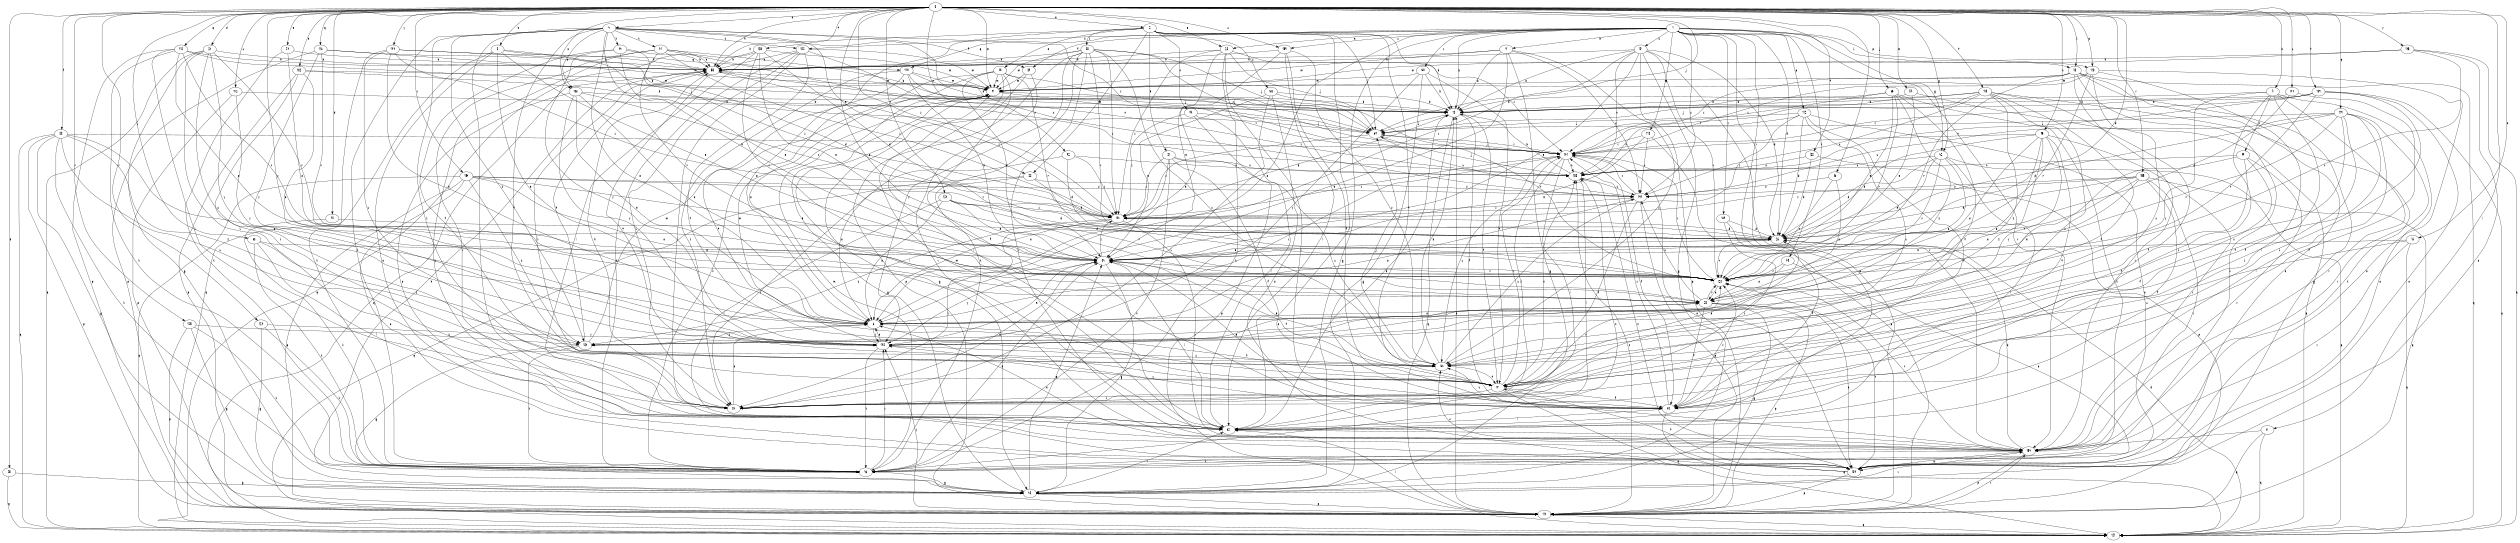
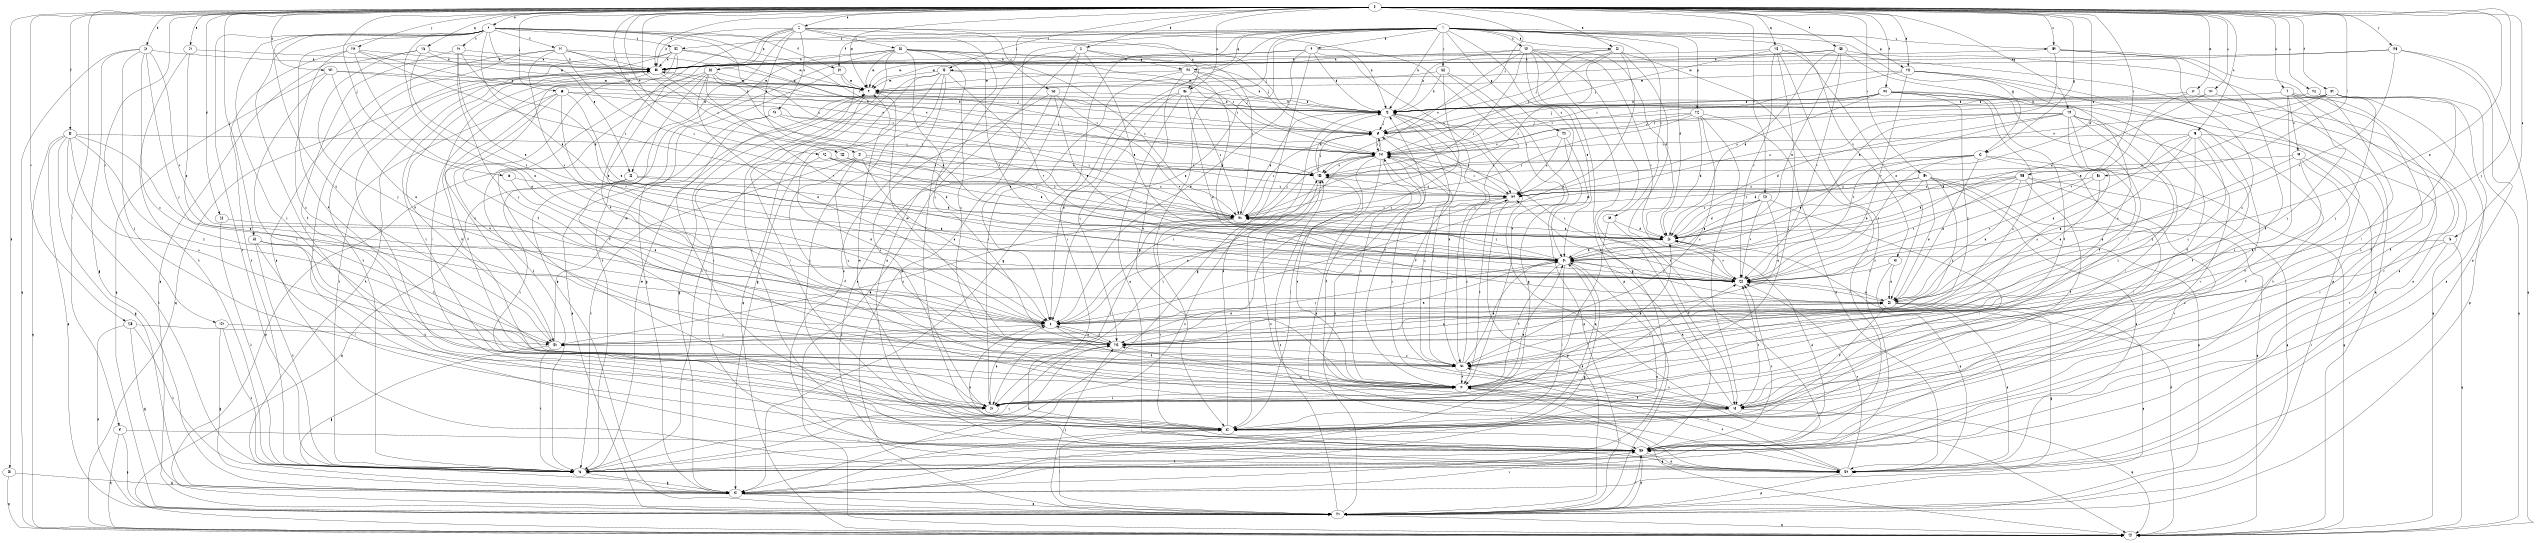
  strict digraph {
    fontname="Patrick Hand"
    node [fontname="Patrick Hand"]
    edge [fontname="Patrick Hand"]
    0
    2
    4
    7
    8
    16
    20
    23
    24
    25
    26
    27
    28
    38
    42
    55
    56
    61
    63
    65
+   66
    69
    78
    87
    91
    92
    95
    102
    106
    110
    116
    118
    119
    124
    125
    127
    134
    135
    138
    139
    140
    142
    147
    154
    155
    159
    175
    177
    178
    6
    13
    62
    30
    31
    33
    80
    97
    141
    163
    39
    149
    182
    34
    71
    74
    76
    84
    171
    184
    157
    40
    99
    107
    120
    121
    164
    48
    114
    128
    100
    1
    9
    70
    112
    113
    168
    169
    181
    0 -> 2 [label=a]
    0 -> 4 [label=a]
    0 -> 7 [label=b]
    0 -> 8 [label=b]
    0 -> 16 [label=c]
    0 -> 20 [label=c]
    0 -> 23 [label=d]
    0 -> 24 [label=d]
    0 -> 25 [label=d]
    0 -> 26 [label=d]
    0 -> 27 [label=e]
    0 -> 28 [label=e]
    0 -> 38 [label=f]
    0 -> 42 [label=g]
    0 -> 55 [label=h]
    0 -> 56 [label=i]
    0 -> 61 [label=i]
    0 -> 63 [label=j]
    0 -> 65 [label=j]
+   0 -> 66 [label=j]
    0 -> 69 [label=j]
    0 -> 78 [label=l]
    0 -> 87 [label=m]
    0 -> 91 [label=m]
    0 -> 92 [label=n]
    0 -> 95 [label=n]
    0 -> 102 [label=o]
    0 -> 106 [label=o]
    0 -> 110 [label=p]
    0 -> 116 [label=q]
    0 -> 118 [label=q]
    0 -> 119 [label=q]
    0 -> 124 [label=r]
    0 -> 125 [label=r]
    0 -> 127 [label=r]
    0 -> 134 [label=s]
    0 -> 135 [label=t]
    0 -> 138 [label=t]
    0 -> 139 [label=t]
    0 -> 140 [label=t]
    0 -> 142 [label=u]
    0 -> 147 [label=u]
    0 -> 154 [label=v]
    0 -> 155 [label=v]
    0 -> 159 [label=w]
    0 -> 175 [label=y]
    0 -> 177 [label=y]
    0 -> 178 [label=y]
    2 -> 55 [label=h]
    2 -> 69 [label=j]
    2 -> 6 [label=a]
    2 -> 13 [label=b]
    2 -> 62 [label=i]
    2 -> 30 [label=e]
    2 -> 31 [label=e]
    2 -> 33 [label=e]
    2 -> 80 [label=l]
    2 -> 97 [label=n]
    2 -> 141 [label=t]
    2 -> 163 [label=w]
    4 -> 106 [label=o]
    4 -> 6 [label=a]
    4 -> 62 [label=i]
    4 -> 33 [label=e]
    4 -> 141 [label=t]
    4 -> 39 [label=f]
    4 -> 149 [label=u]
    4 -> 182 [label=z]
    4 -> 34 [label=e]
    4 -> 71 [label=k]
    4 -> 74 [label=k]
    4 -> 76 [label=k]
    4 -> 84 [label=l]
    4 -> 171 [label=x]
    4 -> 184 [label=z]
    7 -> 178 [label=y]
    7 -> 13 [label=b]
    7 -> 84 [label=l]
    7 -> 157 [label=v]
    7 -> 40 [label=f]
    7 -> 99 [label=n]
    7 -> 107 [label=o]
    8 -> 134 [label=s]
    8 -> 6 [label=a]
    8 -> 34 [label=e]
    8 -> 107 [label=o]
    8 -> 120 [label=q]
    8 -> 121 [label=q]
    16 -> 34 [label=e]
    16 -> 157 [label=v]
    16 -> 121 [label=q]
    16 -> 164 [label=w]
    20 -> 6 [label=a]
    20 -> 149 [label=u]
    20 -> 40 [label=f]
    20 -> 107 [label=o]
    20 -> 48 [label=g]
    20 -> 114 [label=p]
    20 -> 128 [label=r]
    23 -> 26 [label=d]
    23 -> 76 [label=k]
    24 -> 55 [label=h]
    24 -> 178 [label=y]
    24 -> 84 [label=l]
    24 -> 121 [label=q]
    24 -> 164 [label=w]
    24 -> 48 [label=g]
    24 -> 128 [label=r]
    25 -> 121 [label=q]
    25 -> 48 [label=g]
    26 -> 34 [label=e]
    26 -> 128 [label=r]
    27 -> 20 [label=c]
    27 -> 55 [label=h]
    27 -> 76 [label=k]
    28 -> 55 [label=h]
    28 -> 69 [label=j]
    28 -> 134 [label=s]
    28 -> 6 [label=a]
    28 -> 76 [label=k]
    28 -> 171 [label=x]
    28 -> 157 [label=v]
    38 -> 6 [label=a]
    38 -> 76 [label=k]
    38 -> 171 [label=x]
    38 -> 184 [label=z]
    38 -> 121 [label=q]
    38 -> 164 [label=w]
    38 -> 48 [label=g]
    38 -> 114 [label=p]
    42 -> 20 [label=c]
    42 -> 26 [label=d]
    42 -> 62 [label=i]
    42 -> 34 [label=e]
    42 -> 121 [label=q]
    42 -> 128 [label=r]
    42 -> 100 [label=n]
    55 -> 91 [label=m]
    55 -> 134 [label=s]
    55 -> 141 [label=t]
    55 -> 84 [label=l]
    55 -> 121 [label=q]
    56 -> 20 [label=c]
    56 -> 149 [label=u]
    56 -> 128 [label=r]
    61 -> 157 [label=v]
    61 -> 121 [label=q]
    61 -> 114 [label=p]
    63 -> 62 [label=i]
    63 -> 34 [label=e]
    63 -> 76 [label=k]
    63 -> 184 [label=z]
    65 -> 13 [label=b]
    65 -> 141 [label=t]
    65 -> 34 [label=e]
    65 -> 76 [label=k]
    65 -> 171 [label=x]
    65 -> 184 [label=z]
    65 -> 128 [label=r]
+   66 -> 6 [label=a]
+   66 -> 149 [label=u]
    69 -> 55 [label=h]
    69 -> 134 [label=s]
    69 -> 149 [label=u]
    69 -> 171 [label=x]
    78 -> 91 [label=m]
    78 -> 76 [label=k]
    78 -> 171 [label=x]
    78 -> 157 [label=v]
    78 -> 107 [label=o]
    78 -> 121 [label=q]
    78 -> 48 [label=g]
    78 -> 128 [label=r]
    87 -> 13 [label=b]
    87 -> 34 [label=e]
    87 -> 121 [label=q]
    91 -> 13 [label=b]
    91 -> 62 [label=i]
    91 -> 171 [label=x]
    91 -> 48 [label=g]
    92 -> 26 [label=d]
    92 -> 134 [label=s]
    92 -> 6 [label=a]
    92 -> 100 [label=n]
    95 -> 20 [label=c]
    95 -> 26 [label=d]
    95 -> 178 [label=y]
    95 -> 6 [label=a]
    95 -> 141 [label=t]
    95 -> 171 [label=x]
    95 -> 184 [label=z]
    95 -> 157 [label=v]
    102 -> 91 [label=m]
    102 -> 6 [label=a]
    102 -> 13 [label=b]
    102 -> 84 [label=l]
    102 -> 114 [label=p]
    106 -> 20 [label=c]
    106 -> 134 [label=s]
    106 -> 178 [label=y]
    106 -> 6 [label=a]
    106 -> 13 [label=b]
    106 -> 107 [label=o]
    110 -> 91 [label=m]
    110 -> 62 [label=i]
    110 -> 171 [label=x]
    110 -> 107 [label=o]
    110 -> 164 [label=w]
    110 -> 128 [label=r]
    116 -> 55 [label=h]
    116 -> 91 [label=m]
    116 -> 178 [label=y]
    116 -> 114 [label=p]
    116 -> 128 [label=r]
    118 -> 20 [label=c]
    118 -> 55 [label=h]
    118 -> 69 [label=j]
    118 -> 76 [label=k]
    118 -> 84 [label=l]
    118 -> 114 [label=p]
    118 -> 128 [label=r]
    119 -> 26 [label=d]
    119 -> 69 [label=j]
    119 -> 62 [label=i]
    119 -> 141 [label=t]
    119 -> 149 [label=u]
    119 -> 84 [label=l]
    119 -> 157 [label=v]
    119 -> 164 [label=w]
    119 -> 128 [label=r]
    124 -> 26 [label=d]
    124 -> 134 [label=s]
    124 -> 6 [label=a]
    124 -> 62 [label=i]
    124 -> 34 [label=e]
    124 -> 128 [label=r]
    125 -> 76 [label=k]
    125 -> 184 [label=z]
    125 -> 48 [label=g]
    125 -> 114 [label=p]
    127 -> 178 [label=y]
    127 -> 76 [label=k]
    127 -> 48 [label=g]
    134 -> 26 [label=d]
    134 -> 13 [label=b]
    134 -> 84 [label=l]
    134 -> 184 [label=z]
    134 -> 157 [label=v]
    135 -> 26 [label=d]
    135 -> 55 [label=h]
    135 -> 91 [label=m]
    135 -> 62 [label=i]
    135 -> 34 [label=e]
    135 -> 121 [label=q]
    135 -> 128 [label=r]
    138 -> 26 [label=d]
    138 -> 114 [label=p]
    138 -> 100 [label=n]
    139 -> 13 [label=b]
    139 -> 84 [label=l]
    139 -> 171 [label=x]
    139 -> 107 [label=o]
    139 -> 121 [label=q]
    139 -> 128 [label=r]
    139 -> 100 [label=n]
    140 -> 69 [label=j]
    140 -> 13 [label=b]
    140 -> 141 [label=t]
    140 -> 149 [label=u]
    140 -> 76 [label=k]
    140 -> 171 [label=x]
    140 -> 184 [label=z]
    140 -> 40 [label=f]
    140 -> 164 [label=w]
    142 -> 178 [label=y]
    142 -> 13 [label=b]
    142 -> 114 [label=p]
    147 -> 26 [label=d]
    147 -> 13 [label=b]
    147 -> 40 [label=f]
    154 -> 20 [label=c]
    154 -> 134 [label=s]
    154 -> 149 [label=u]
    154 -> 34 [label=e]
    154 -> 184 [label=z]
    154 -> 107 [label=o]
    154 -> 121 [label=q]
    154 -> 114 [label=p]
    155 -> 20 [label=c]
    155 -> 26 [label=d]
    155 -> 134 [label=s]
    155 -> 149 [label=u]
    155 -> 157 [label=v]
    155 -> 40 [label=f]
    155 -> 114 [label=p]
    155 -> 128 [label=r]
    159 -> 55 [label=h]
    159 -> 62 [label=i]
    159 -> 34 [label=e]
    159 -> 40 [label=f]
    159 -> 164 [label=w]
    175 -> 55 [label=h]
    175 -> 91 [label=m]
    175 -> 107 [label=o]
    175 -> 121 [label=q]
    175 -> 128 [label=r]
    177 -> 55 [label=h]
    177 -> 134 [label=s]
    177 -> 6 [label=a]
    177 -> 13 [label=b]
    177 -> 76 [label=k]
    177 -> 164 [label=w]
    178 -> 20 [label=c]
    178 -> 91 [label=m]
    178 -> 6 [label=a]
    178 -> 34 [label=e]
    178 -> 76 [label=k]
    178 -> 164 [label=w]
    6 -> 178 [label=y]
    6 -> 141 [label=t]
    6 -> 171 [label=x]
    6 -> 184 [label=z]
    13 -> 69 [label=j]
    13 -> 141 [label=t]
    13 -> 40 [label=f]
    13 -> 121 [label=q]
    62 -> 91 [label=m]
    62 -> 13 [label=b]
    62 -> 157 [label=v]
    30 -> 69 [label=j]
    30 -> 91 [label=m]
    30 -> 6 [label=a]
    30 -> 62 [label=i]
    30 -> 34 [label=e]
    30 -> 76 [label=k]
    30 -> 40 [label=f]
    30 -> 128 [label=r]
    31 -> 134 [label=s]
    31 -> 6 [label=a]
    31 -> 76 [label=k]
    31 -> 40 [label=f]
    31 -> 164 [label=w]
    31 -> 100 [label=n]
    33 -> 26 [label=d]
    33 -> 149 [label=u]
    33 -> 84 [label=l]
    33 -> 121 [label=q]
    80 -> 55 [label=h]
    80 -> 69 [label=j]
    80 -> 91 [label=m]
    80 -> 134 [label=s]
    80 -> 178 [label=y]
    80 -> 76 [label=k]
    80 -> 171 [label=x]
    80 -> 157 [label=v]
    80 -> 164 [label=w]
    80 -> 114 [label=p]
    80 -> 128 [label=r]
    97 -> 69 [label=j]
    97 -> 134 [label=s]
    97 -> 62 [label=i]
    97 -> 114 [label=p]
    141 -> 26 [label=d]
    141 -> 84 [label=l]
    141 -> 171 [label=x]
    141 -> 40 [label=f]
    141 -> 121 [label=q]
    141 -> 128 [label=r]
    141 -> 100 [label=n]
    163 -> 13 [label=b]
    163 -> 34 [label=e]
    163 -> 84 [label=l]
    163 -> 107 [label=o]
    163 -> 128 [label=r]
    39 -> 91 [label=m]
    39 -> 157 [label=v]
    39 -> 48 [label=g]
    149 -> 134 [label=s]
    149 -> 6 [label=a]
    149 -> 141 [label=t]
    149 -> 171 [label=x]
    149 -> 114 [label=p]
    182 -> 55 [label=h]
    182 -> 91 [label=m]
    182 -> 62 [label=i]
    182 -> 141 [label=t]
    182 -> 76 [label=k]
    182 -> 84 [label=l]
    182 -> 100 [label=n]
    34 -> 134 [label=s]
    34 -> 178 [label=y]
    34 -> 62 [label=i]
    34 -> 141 [label=t]
    34 -> 48 [label=g]
    34 -> 128 [label=r]
    71 -> 55 [label=h]
    71 -> 134 [label=s]
    71 -> 13 [label=b]
    71 -> 157 [label=v]
    71 -> 107 [label=o]
    71 -> 128 [label=r]
    71 -> 100 [label=n]
    74 -> 26 [label=d]
    74 -> 55 [label=h]
    74 -> 178 [label=y]
    74 -> 141 [label=t]
    74 -> 34 [label=e]
    76 -> 91 [label=m]
    76 -> 178 [label=y]
    76 -> 34 [label=e]
    76 -> 48 [label=g]
    76 -> 100 [label=n]
    84 -> 55 [label=h]
    84 -> 6 [label=a]
    84 -> 34 [label=e]
    171 -> 69 [label=j]
    171 -> 134 [label=s]
    171 -> 62 [label=i]
    171 -> 84 [label=l]
    171 -> 40 [label=f]
    171 -> 107 [label=o]
    171 -> 164 [label=w]
    171 -> 100 [label=n]
    184 -> 55 [label=h]
    184 -> 91 [label=m]
    184 -> 76 [label=k]
    184 -> 48 [label=g]
    157 -> 26 [label=d]
    157 -> 6 [label=a]
    157 -> 76 [label=k]
    157 -> 107 [label=o]
    157 -> 114 [label=p]
    157 -> 128 [label=r]
    40 -> 178 [label=y]
    40 -> 62 [label=i]
    40 -> 34 [label=e]
    40 -> 171 [label=x]
    40 -> 121 [label=q]
    40 -> 164 [label=w]
    40 -> 128 [label=r]
    99 -> 6 [label=a]
    99 -> 141 [label=t]
    99 -> 157 [label=v]
    99 -> 40 [label=f]
    99 -> 100 [label=n]
    107 -> 141 [label=t]
    107 -> 164 [label=w]
    107 -> 114 [label=p]
    107 -> 128 [label=r]
    107 -> 100 [label=n]
    120 -> 69 [label=j]
    120 -> 91 [label=m]
    120 -> 13 [label=b]
    120 -> 141 [label=t]
    120 -> 34 [label=e]
    120 -> 84 [label=l]
    121 -> 26 [label=d]
    164 -> 69 [label=j]
    164 -> 13 [label=b]
    164 -> 141 [label=t]
    164 -> 149 [label=u]
    164 -> 34 [label=e]
    48 -> 55 [label=h]
    48 -> 62 [label=i]
    48 -> 34 [label=e]
    48 -> 157 [label=v]
    48 -> 114 [label=p]
    114 -> 178 [label=y]
    114 -> 13 [label=b]
    114 -> 62 [label=i]
    114 -> 157 [label=v]
    114 -> 121 [label=q]
    114 -> 100 [label=n]
    128 -> 20 [label=c]
    128 -> 171 [label=x]
    100 -> 69 [label=j]
    100 -> 13 [label=b]
    100 -> 62 [label=i]
    100 -> 149 [label=u]
    1 -> 26 [label=d]
    1 -> 28 [label=e]
    1 -> 42 [label=g]
    1 -> 78 [label=l]
    1 -> 110 [label=p]
    1 -> 159 [label=w]
    1 -> 6 [label=a]
    1 -> 13 [label=b]
    1 -> 62 [label=i]
    1 -> 39 [label=f]
    1 -> 149 [label=u]
    1 -> 182 [label=z]
    1 -> 157 [label=v]
    1 -> 120 [label=q]
    1 -> 48 [label=g]
    1 -> 114 [label=p]
    1 -> 9 [label=b]
    1 -> 70 [label=k]
    1 -> 112 [label=p]
    1 -> 113 [label=p]
    1 -> 168 [label=x]
    1 -> 169 [label=x]
    1 -> 181 [label=z]
    9 -> 55 [label=h]
    9 -> 91 [label=m]
    9 -> 6 [label=a]
    9 -> 13 [label=b]
    9 -> 149 [label=u]
    9 -> 164 [label=w]
    9 -> 48 [label=g]
    70 -> 20 [label=c]
    70 -> 107 [label=o]
    70 -> 128 [label=r]
    112 -> 26 [label=d]
    112 -> 69 [label=j]
    112 -> 134 [label=s]
    112 -> 40 [label=f]
    112 -> 107 [label=o]
    112 -> 164 [label=w]
    112 -> 100 [label=n]
    113 -> 149 [label=u]
    113 -> 34 [label=e]
    113 -> 171 [label=x]
    113 -> 114 [label=p]
    168 -> 91 [label=m]
    168 -> 178 [label=y]
    168 -> 13 [label=b]
    168 -> 141 [label=t]
    168 -> 48 [label=g]
    169 -> 26 [label=d]
    169 -> 84 [label=l]
    169 -> 40 [label=f]
    181 -> 26 [label=d]
    181 -> 55 [label=h]
    181 -> 134 [label=s]
    181 -> 13 [label=b]
    181 -> 34 [label=e]
    181 -> 157 [label=v]
    181 -> 48 [label=g]
    181 -> 114 [label=p]
    181 -> 128 [label=r]
    181 -> 100 [label=n]
  }
